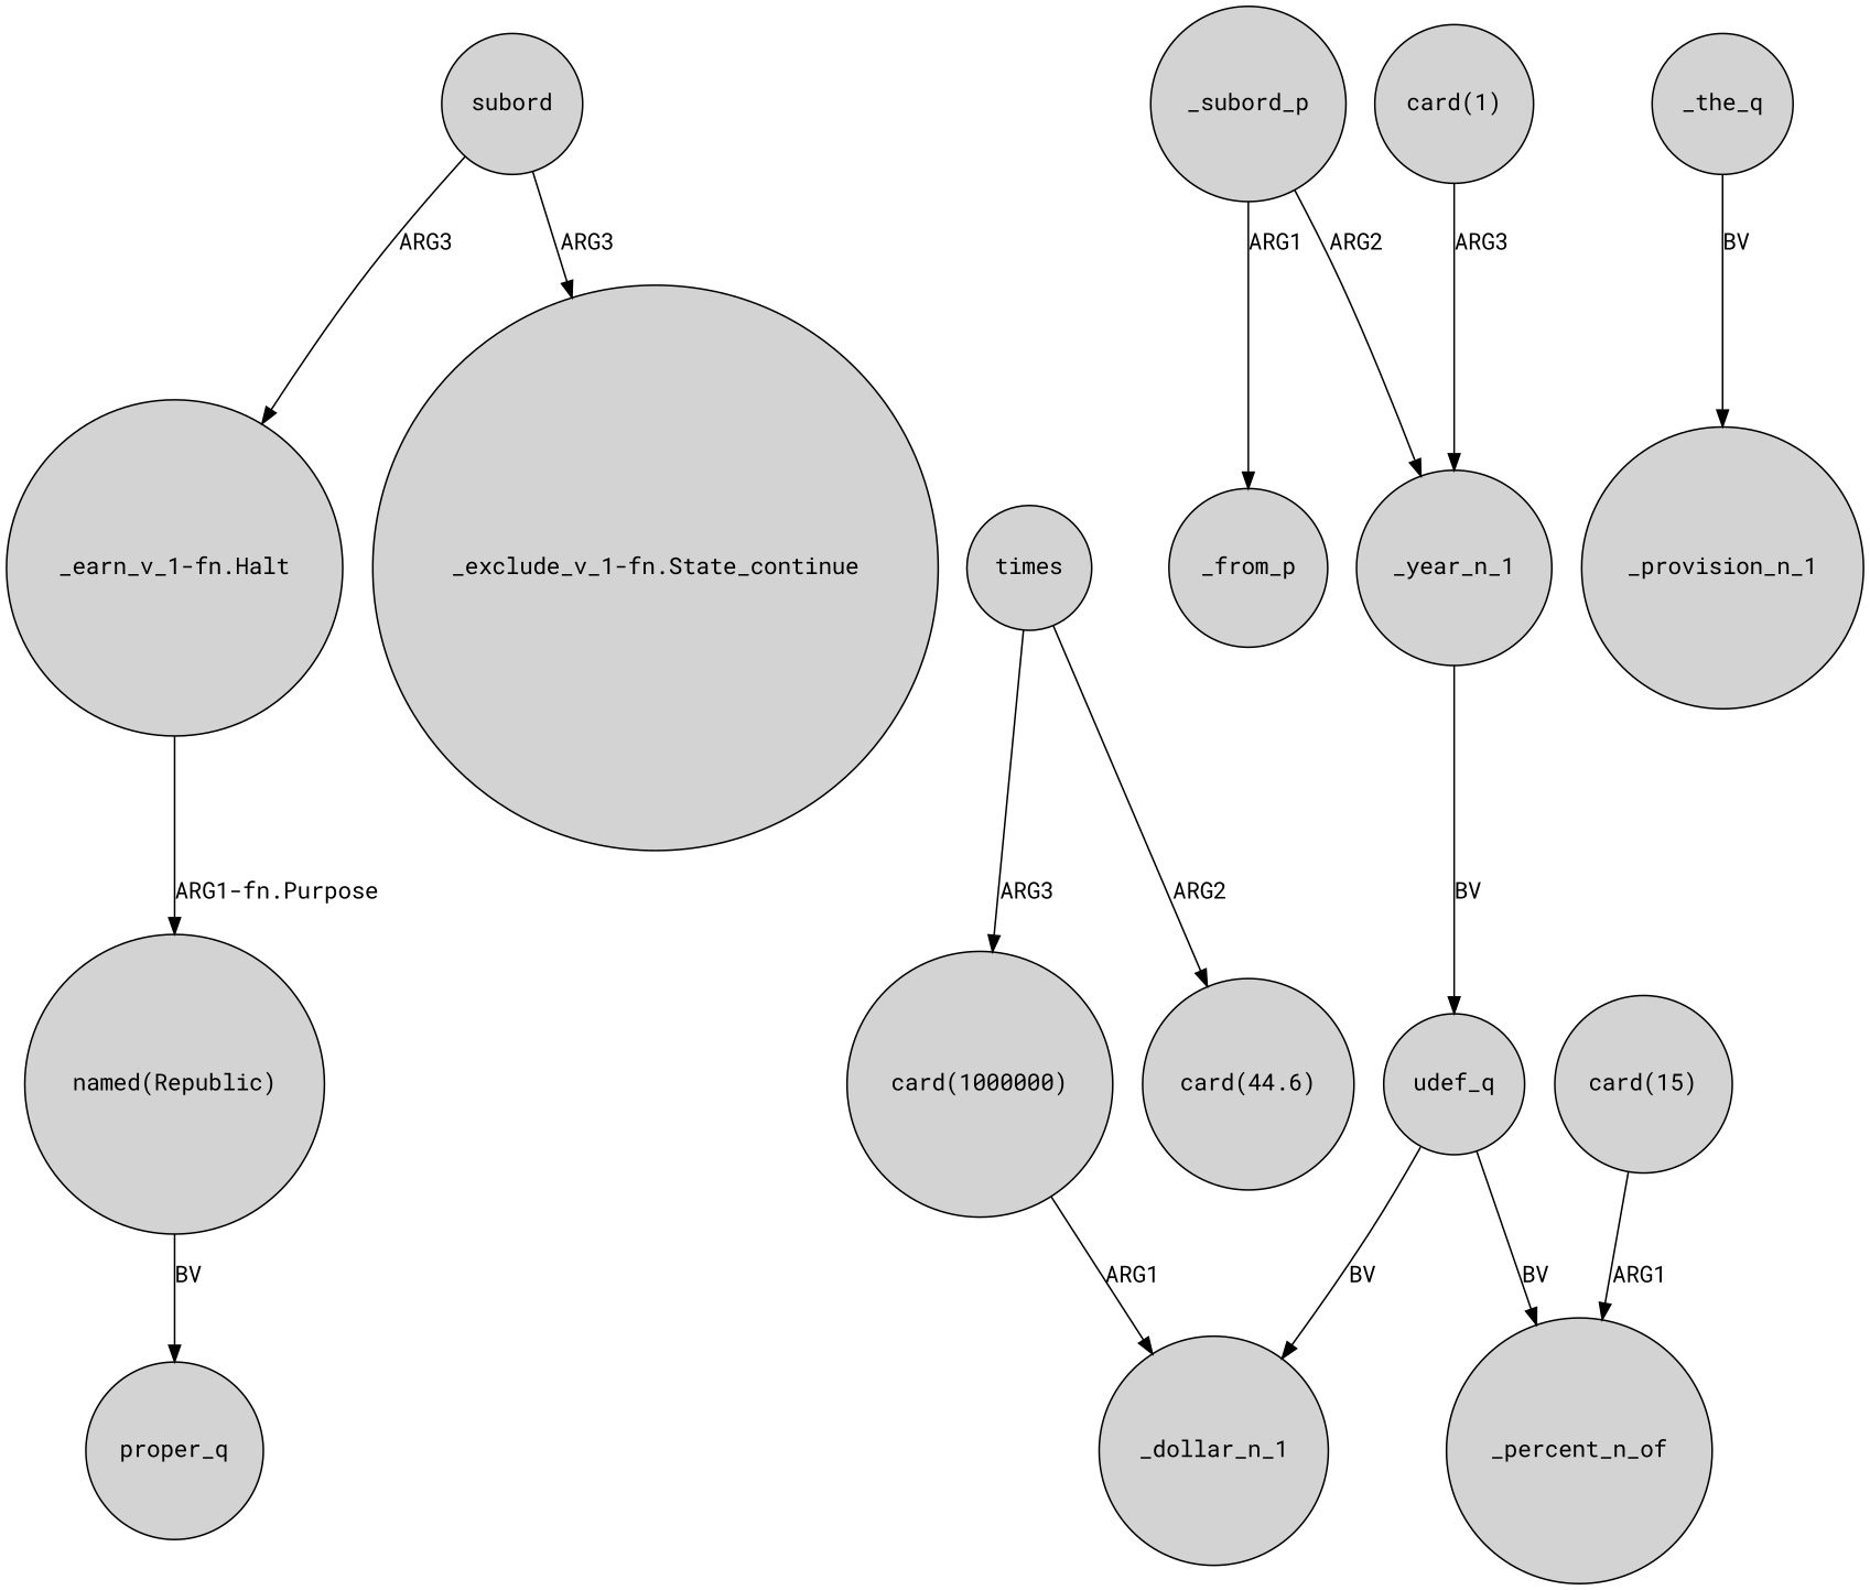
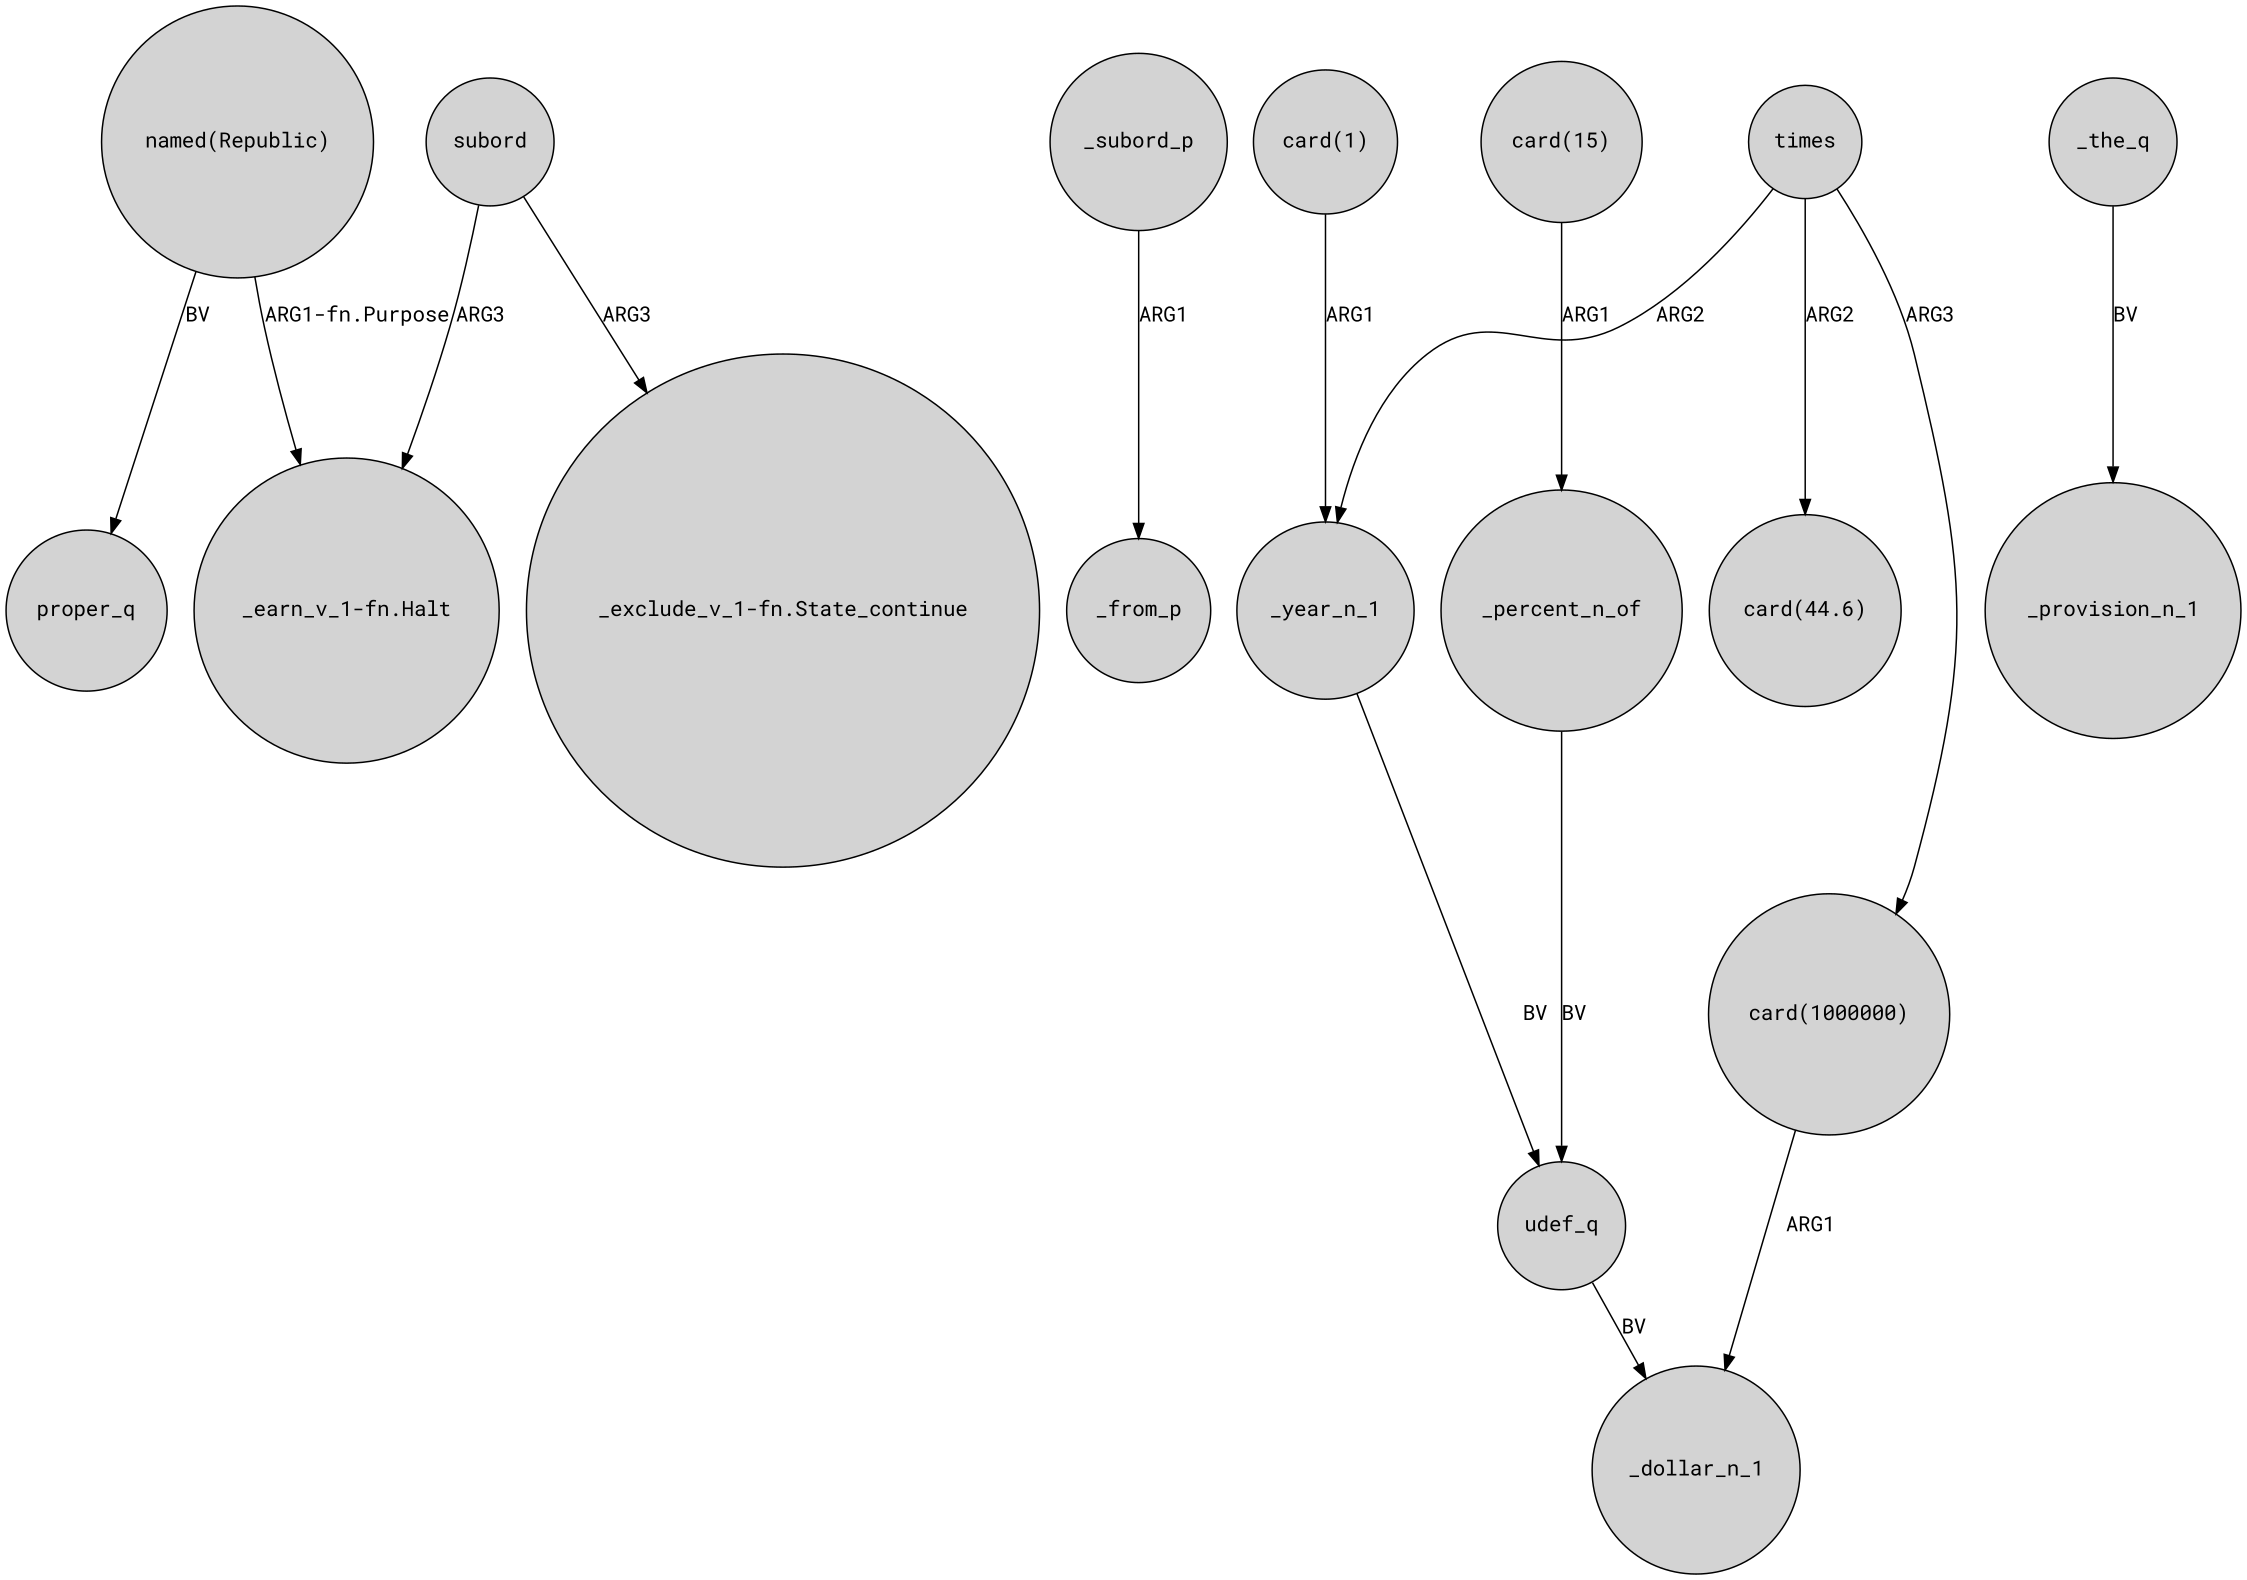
  digraph {
    fontname="Roboto Mono"
    node [fontname="Roboto Mono" shape=circle style=filled]
    edge [fontname="Roboto Mono"]
    "_earn_v_1-fn.Halt"
    "named(Republic)"
    proper_q
    n4 [label=_subord_p]
    _from_p
    _year_n_1
    udef_q
    "card(1)"
    _the_q
    _provision_n_1
    subord
    "_exclude_v_1-fn.State_continue"
    times
    "card(1000000)"
    "card(44.6)"
    _dollar_n_1
    _percent_n_of
    "card(15)"
-   "_earn_v_1-fn.Halt" -> "named(Republic)" [label="ARG1-fn.Purpose"]
+   "named(Republic)" -> "_earn_v_1-fn.Halt" [label="ARG1-fn.Purpose"]
    "named(Republic)" -> proper_q [label=BV]
    n4 -> _from_p [label=ARG1]
-   n4 -> _year_n_1 [label=ARG2]
+   times -> _year_n_1 [label=ARG2]
    _year_n_1 -> udef_q [label=BV]
    udef_q -> _dollar_n_1 [label=BV]
-   udef_q -> _percent_n_of [label=BV]
-   "card(1)" -> _year_n_1 [label=ARG3]
+   _percent_n_of -> udef_q [label=BV]
+   "card(1)" -> _year_n_1 [label=ARG1]
    _the_q -> _provision_n_1 [label=BV]
    subord -> "_earn_v_1-fn.Halt" [label=ARG3]
    subord -> "_exclude_v_1-fn.State_continue" [label=ARG3]
    times -> "card(1000000)" [label=ARG3]
    times -> "card(44.6)" [label=ARG2]
    "card(1000000)" -> _dollar_n_1 [label=ARG1]
    "card(15)" -> _percent_n_of [label=ARG1]
  }
